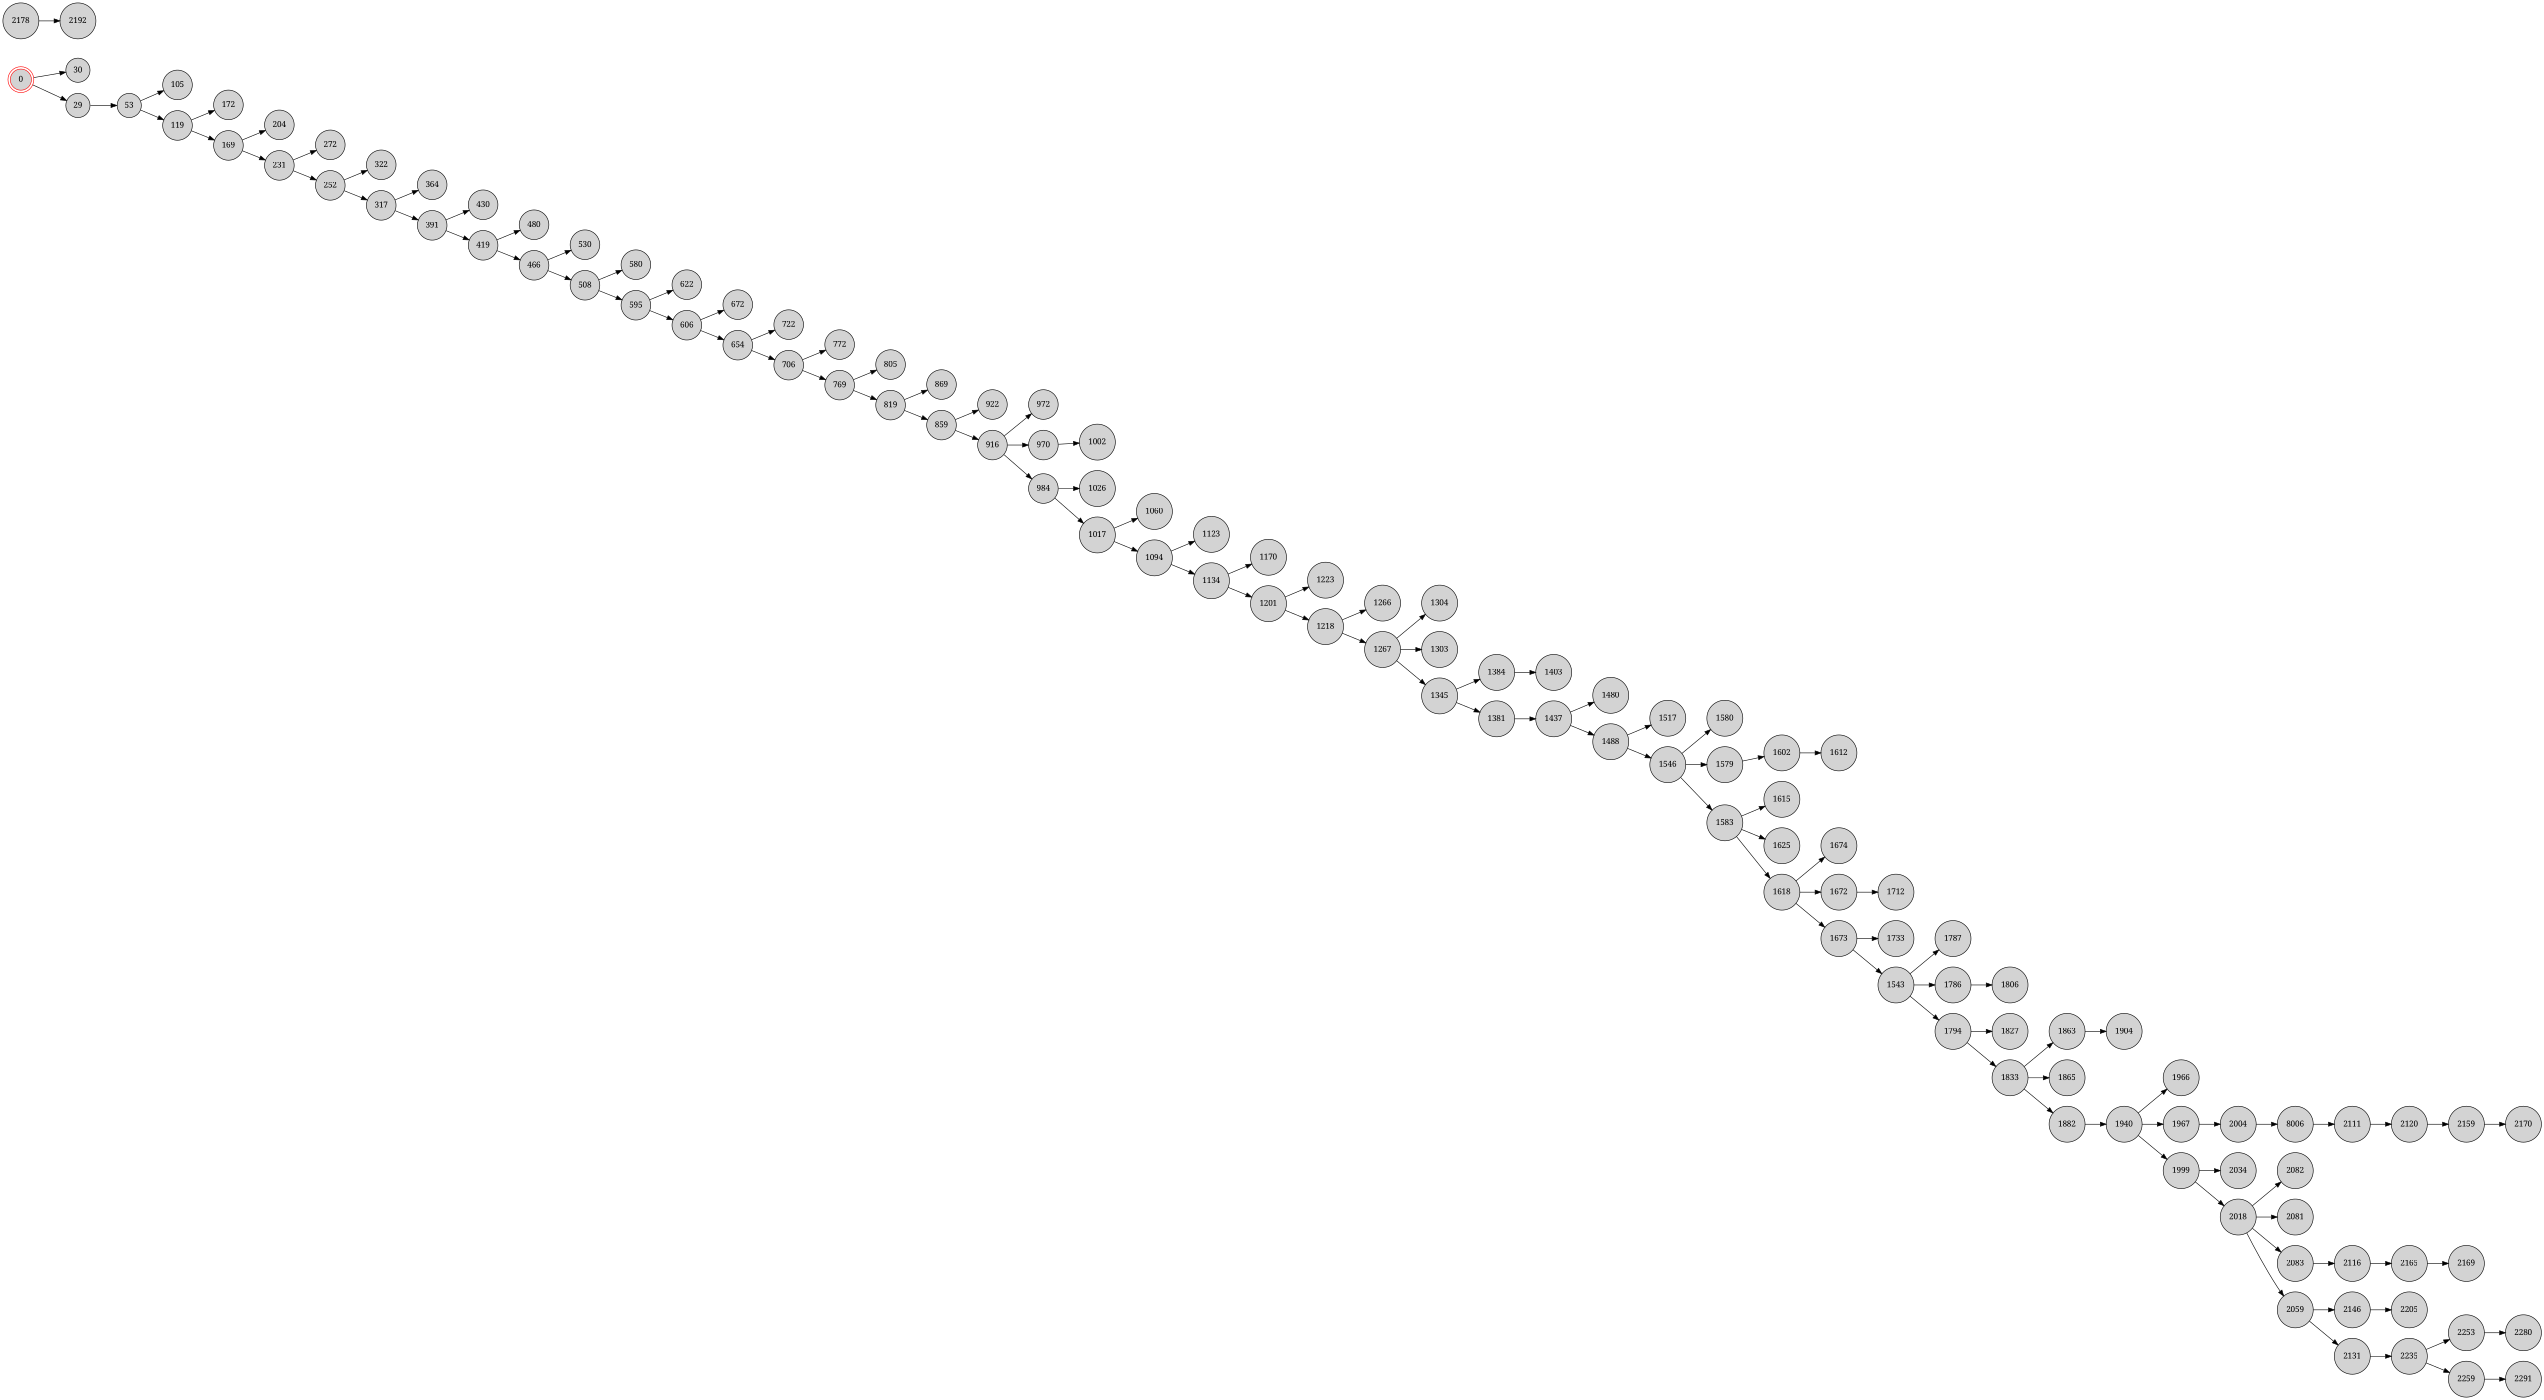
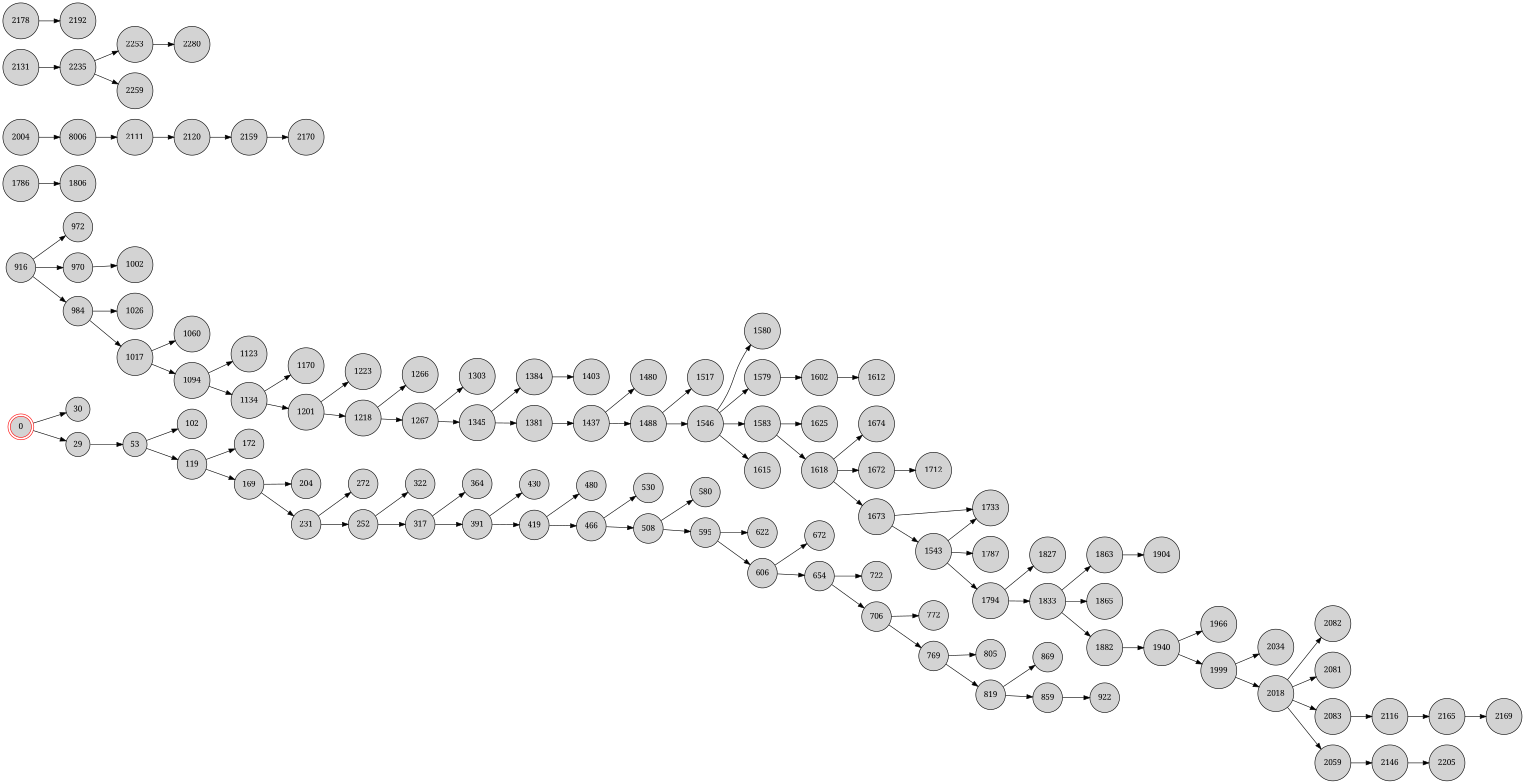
  digraph {
    fontname="Noto Serif"
    rankdir=LR
    node [fillcolor=lightgray fontname="Noto Serif" shape=circle style=filled]
    edge [fontname="Noto Serif"]
    0 [color=red shape=doublecircle]
    30
    29
    53
-   102 [label=105]
+   102
    119
    172
    169
    204
    231
    272
    252
    322
    317
    364
    391
    430
    419
    480
    466
    530
    508
    580
    595
    622
    606
    672
    654
    722
    706
    772
    769
    805
    819
    869
    859
    922
    916
    972
    970
    984
    1002
    1026
    1017
    1060
    1094
    1123
    1134
    1170
    1201
    1223
    1218
    1266
    1267
-   1304
    1303
    1345
    1384
    1381
    1403
    1437
    1480
    1488
    1517
    1546
    1580
    1579
    1583
    1602
    1615
    1625
    1618
    1612
    1674
    1672
    1673
    1712
    1733
    n79 [label=1543]
    1787
    1786
    1794
    1806
    1827
    1833
    1863
    1865
    1882
    1904
    1940
    1966
-   1967
    1999
    2004
    2034
    2018
    n97 [label=8006]
    2111
    2082
    2081
    2083
    2059
    2116
    2146
    2131
    2120
    2165
    2159
    2205
    2235
    2170
    2169
    2178
    2192
    2253
    2259
    2280
-   2291
    0 -> 30
    0 -> 29
    29 -> 53
    53 -> 102
    53 -> 119
    119 -> 172
    119 -> 169
    169 -> 204
    169 -> 231
    231 -> 272
    231 -> 252
    252 -> 322
    252 -> 317
    317 -> 364
    317 -> 391
    391 -> 430
    391 -> 419
    419 -> 480
    419 -> 466
    466 -> 530
    466 -> 508
    508 -> 580
    508 -> 595
    595 -> 622
    595 -> 606
    606 -> 672
    606 -> 654
    654 -> 722
    654 -> 706
    706 -> 772
    706 -> 769
    769 -> 805
    769 -> 819
    819 -> 869
    819 -> 859
    859 -> 922
-   859 -> 916
    916 -> 972
    916 -> 970
    916 -> 984
    970 -> 1002
    984 -> 1026
    984 -> 1017
    1017 -> 1060
    1017 -> 1094
    1094 -> 1123
    1094 -> 1134
    1134 -> 1170
    1134 -> 1201
    1201 -> 1223
    1201 -> 1218
    1218 -> 1266
    1218 -> 1267
-   1267 -> 1304
    1267 -> 1303
    1267 -> 1345
    1345 -> 1384
    1345 -> 1381
    1384 -> 1403
    1381 -> 1437
    1437 -> 1480
    1437 -> 1488
    1488 -> 1517
    1488 -> 1546
    1546 -> 1580
    1546 -> 1579
    1546 -> 1583
    1579 -> 1602
-   1583 -> 1615
+   1546 -> 1615
    1583 -> 1625
    1583 -> 1618
    1602 -> 1612
    1618 -> 1674
    1618 -> 1672
    1618 -> 1673
    1672 -> 1712
    1673 -> 1733
    1673 -> n79
    n79 -> 1787
-   n79 -> 1786
+   n79 -> 1733
    n79 -> 1794
    1786 -> 1806
    1794 -> 1827
    1794 -> 1833
    1833 -> 1863
    1833 -> 1865
    1833 -> 1882
    1863 -> 1904
    1882 -> 1940
    1940 -> 1966
-   1940 -> 1967
    1940 -> 1999
-   1967 -> 2004
    1999 -> 2034
    1999 -> 2018
    2004 -> n97
    2018 -> 2082
    2018 -> 2081
    2018 -> 2083
    2018 -> 2059
    n97 -> 2111
    2111 -> 2120
    2083 -> 2116
    2059 -> 2146
-   2059 -> 2131
    2116 -> 2165
    2146 -> 2205
    2131 -> 2235
    2120 -> 2159
    2165 -> 2169
    2159 -> 2170
    2235 -> 2253
    2235 -> 2259
    2178 -> 2192
    2253 -> 2280
-   2259 -> 2291
  }
